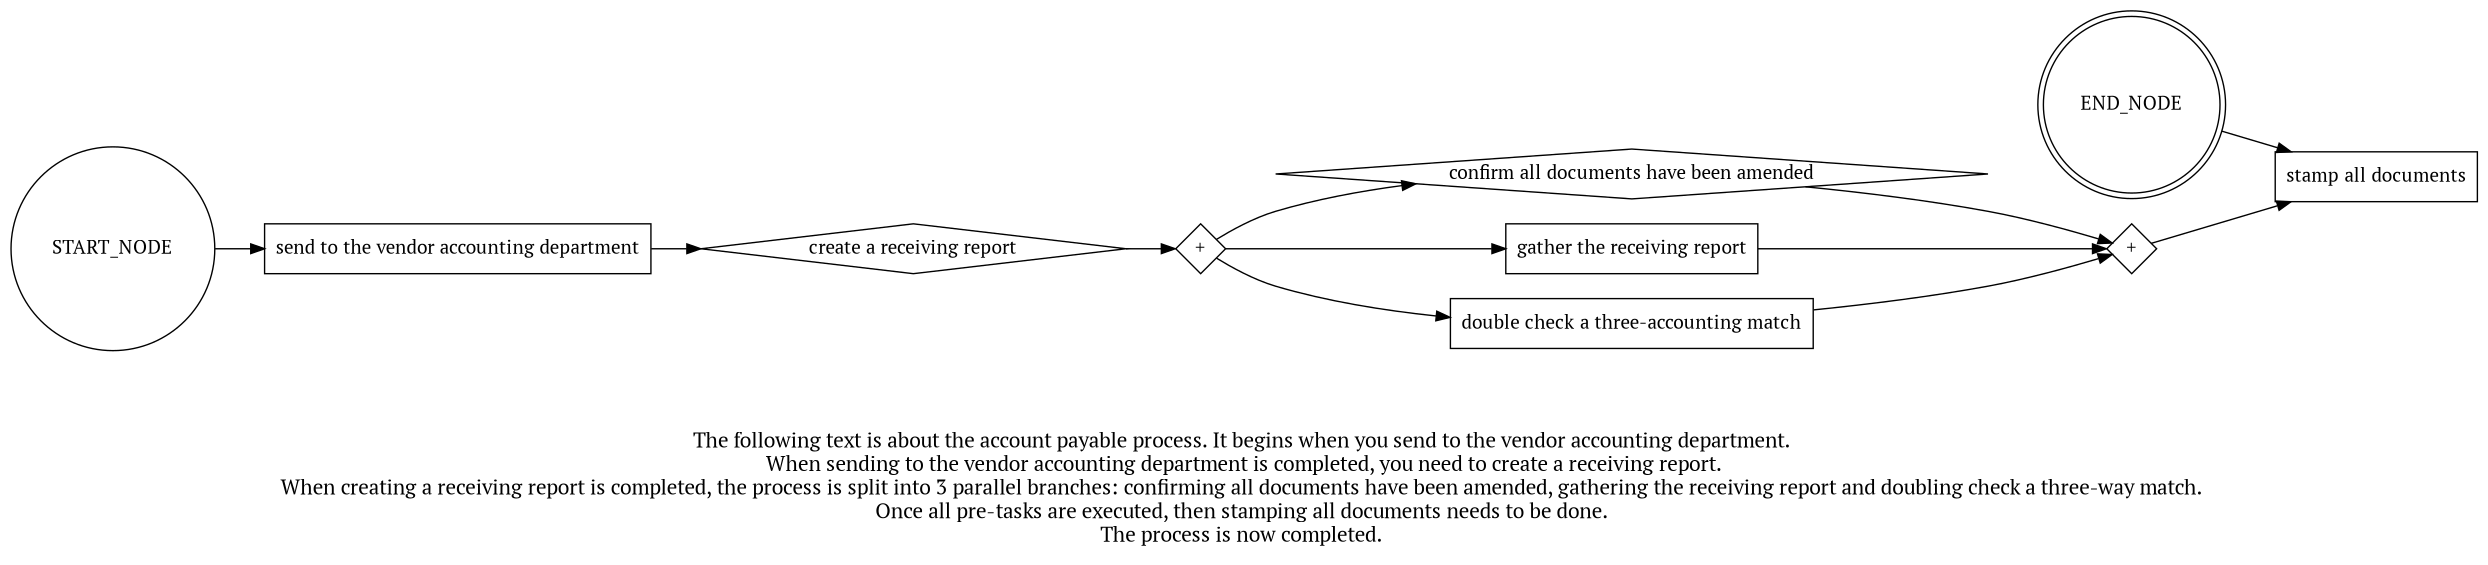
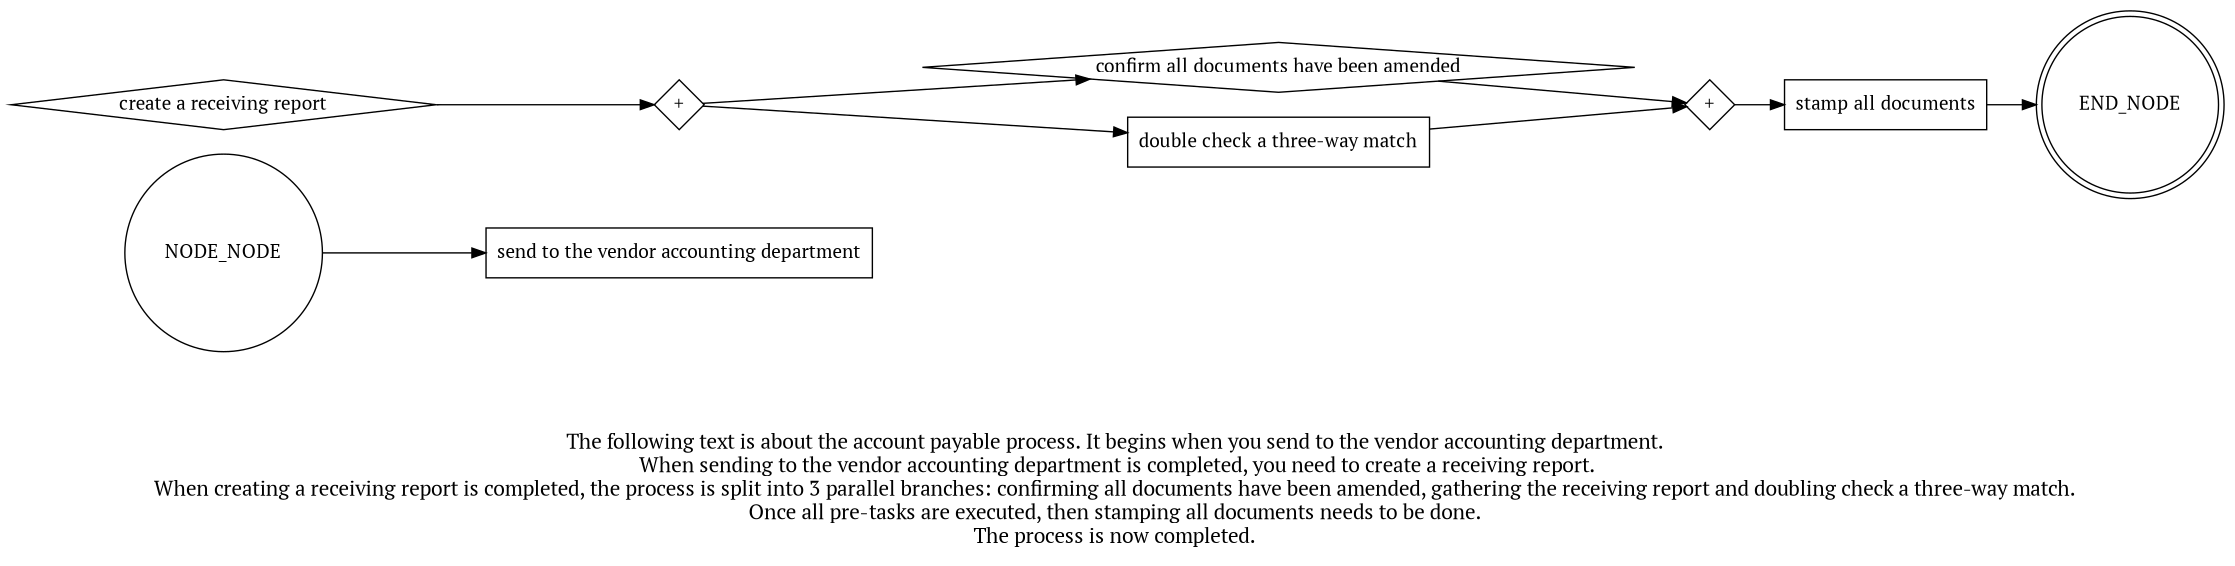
  digraph {
    fontname="PT Serif"
    fontsize=15
    label="\n\n\nThe following text is about the account payable process. It begins when you send to the vendor accounting department. \nWhen sending to the vendor accounting department is completed, you need to create a receiving report.\nWhen creating a receiving report is completed, the process is split into 3 parallel branches: confirming all documents have been amended, gathering the receiving report and doubling check a three-way match. \nOnce all pre-tasks are executed, then stamping all documents needs to be done. \nThe process is now completed. \n"
    rankdir=LR
    node [fontname="PT Serif" shape=box]
    edge [fontname="PT Serif"]
    "send to the vendor accounting department"
    "create a receiving report" [shape=diamond]
    n3 [fixedsize=true label="+" shape=diamond width=0.5]
    "confirm all documents have been amended" [shape=diamond]
-   "gather the receiving report"
-   "double check a three-way match" [label="double check a three-accounting match"]
+   "double check a three-way match"
    n7 [fixedsize=true label="+" shape=diamond width=0.5]
    "stamp all documents"
    END_NODE [shape=doublecircle width=0.2]
-   START_NODE [shape=circle width=0.3]
+   START_NODE [shape=circle width=0.3 label=NODE_NODE]
    subgraph sub_1 {
      "send to the vendor accounting department"
      "create a receiving report"
      n3
      "confirm all documents have been amended"
-     "gather the receiving report"
      "double check a three-way match"
      n7
      "stamp all documents"
    }
-   "send to the vendor accounting department" -> "create a receiving report"
    "create a receiving report" -> n3
    n3 -> "confirm all documents have been amended"
-   n3 -> "gather the receiving report"
    n3 -> "double check a three-way match"
    "confirm all documents have been amended" -> n7
-   "gather the receiving report" -> n7
    "double check a three-way match" -> n7
    n7 -> "stamp all documents"
-   END_NODE -> "stamp all documents"
+   "stamp all documents" -> END_NODE
    START_NODE -> "send to the vendor accounting department"
  }
